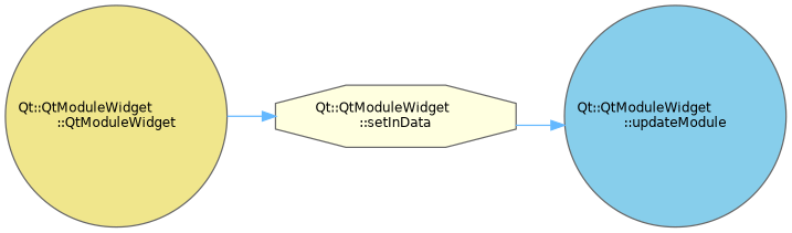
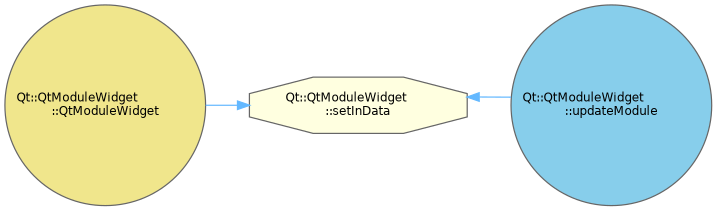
  digraph {
    rankdir=RL
    node [color=grey40 fontname=Helvetica fontsize=10 shape=circle style=filled]
    edge [color=steelblue1 dir=back fontname=Helvetica fontsize=10 labelfontname=Helvetica labelfontsize=10 style=solid]
    n1 [color=gray40 fillcolor=skyblue fontcolor=black height=0.2 label="Qt::QtModuleWidget\l::updateModule" width=0.4]
    n2 [fillcolor=lightyellow height=0.2 label="Qt::QtModuleWidget\l::setInData" shape=octagon width=0.4]
    n3 [fillcolor=khaki height=0.2 label="Qt::QtModuleWidget\l::QtModuleWidget" width=0.4]
-   n1 -> n2
+   n2 -> n1
    n2 -> n3
  }
